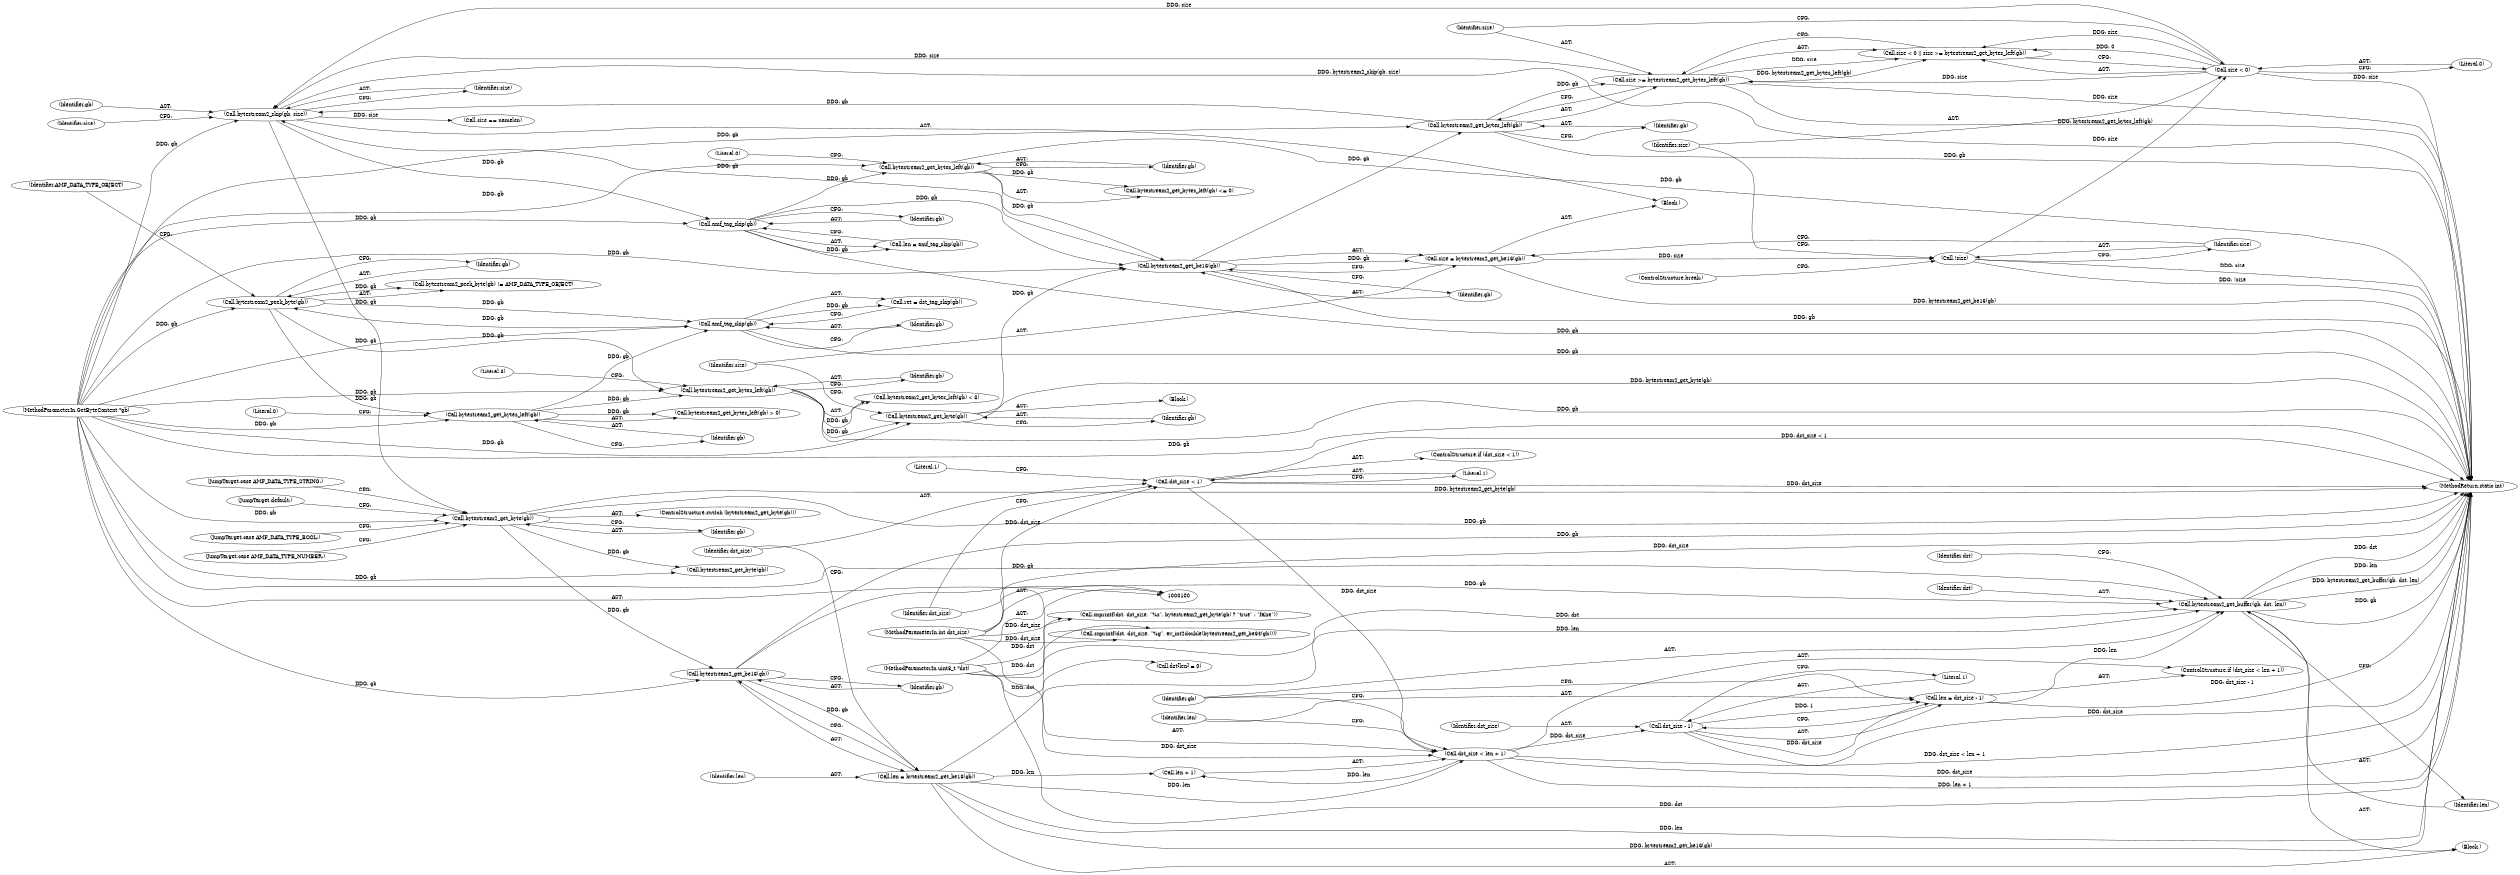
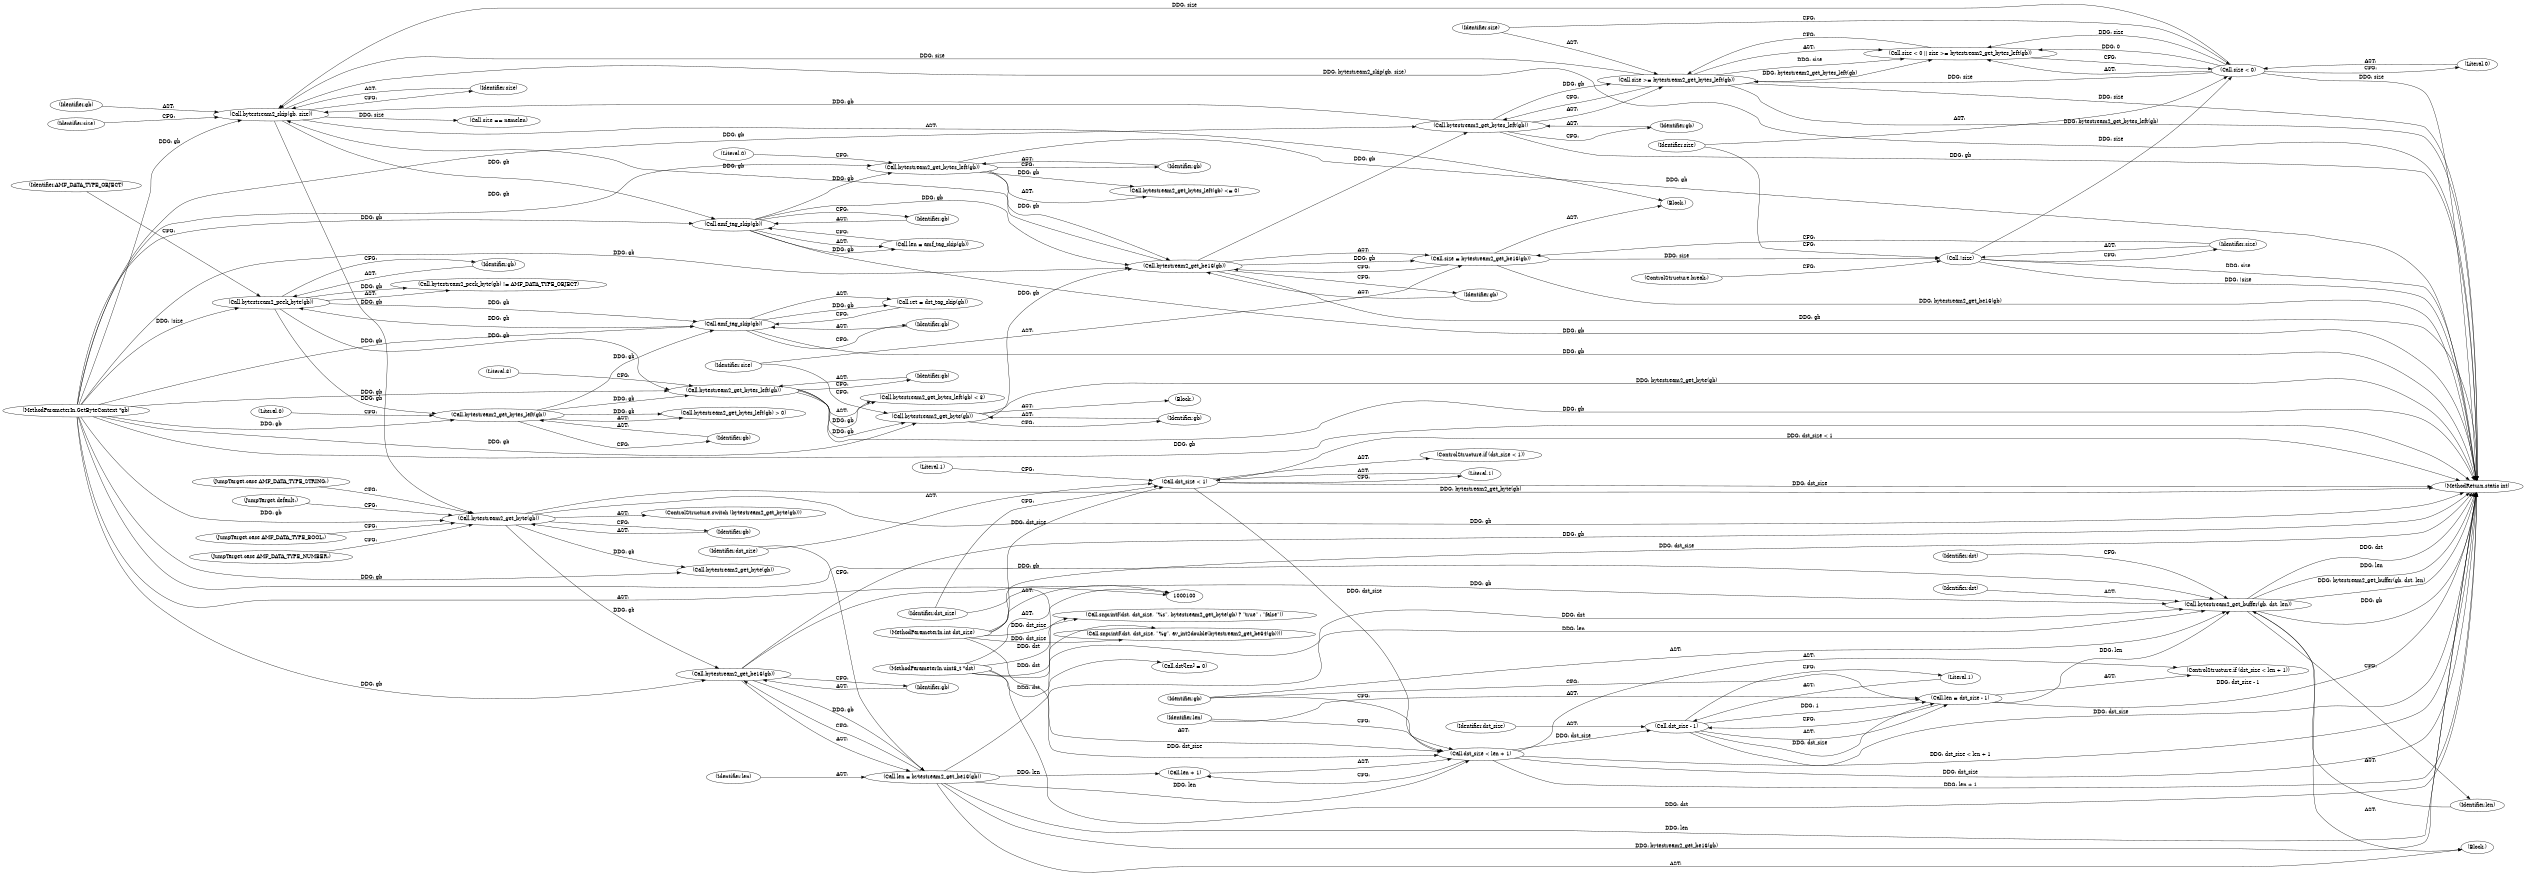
  digraph {
    rankdir=LR
    n1 [label="(Call,bytestream2_get_buffer(gb, dst, len))"]
    n2 [label="(MethodReturn,static int)"]
    n3 [label="(Block,)"]
    n4 [label="(Identifier,len)"]
    n5 [label="(Call,bytestream2_get_be16(gb))"]
    n6 [label="(Call,len = bytestream2_get_be16(gb))"]
    n7 [label="(Identifier,gb)"]
    n8 [label="(Call,dst_size < len + 1)"]
    n9 [label="(Call,len + 1)"]
    n10 [label="(Call,bytestream2_get_byte(gb))"]
    n11 [label="(Identifier,gb)"]
    n12 [label="(ControlStructure,switch (bytestream2_get_byte(gb)))"]
    n13 [label="(Call,bytestream2_get_byte(gb))"]
    n14 [label="(Call,bytestream2_skip(gb, size))"]
    n15 [label="(Call,amf_tag_skip(gb))"]
    n16 [label="(Call,size == namelen)"]
    n17 [label="(Identifier,size)"]
    n18 [label="(Block,)"]
    n19 [label="(Call,bytestream2_get_be16(gb))"]
    n20 [label="(Call,bytestream2_get_bytes_left(gb))"]
    n21 [label="(Identifier,gb)"]
    n22 [label="(Call,len = amf_tag_skip(gb))"]
    n23 [label="(Call,bytestream2_get_bytes_left(gb))"]
    n24 [label="(Call,size >= bytestream2_get_bytes_left(gb))"]
    n25 [label="(Identifier,gb)"]
    n26 [label="(Call,size < 0 || size >= bytestream2_get_bytes_left(gb))"]
    n27 [label="(Call,size = bytestream2_get_be16(gb))"]
    n28 [label="(Identifier,gb)"]
    n29 [label="(Call,!size)"]
    n30 [label="(Identifier,gb)"]
    n31 [label="(Call,bytestream2_get_bytes_left(gb) <= 0)"]
    n32 [label="(MethodParameterIn,GetByteContext *gb)"]
    n33 [label="(Call,bytestream2_get_byte(gb))"]
    n34 [label="(Call,bytestream2_get_bytes_left(gb))"]
    n35 [label="(Call,bytestream2_peek_byte(gb))"]
    n36 [label="(Call,amf_tag_skip(gb))"]
    n37 [label="(Call,bytestream2_get_bytes_left(gb))"]
    1000100
    n39 [label="(Block,)"]
    n40 [label="(Identifier,gb)"]
    n41 [label="(Identifier,gb)"]
    n42 [label="(Call,bytestream2_get_bytes_left(gb) < 3)"]
    n43 [label="(Identifier,gb)"]
    n44 [label="(Call,bytestream2_peek_byte(gb) != AMF_DATA_TYPE_OBJECT)"]
    n45 [label="(Call,ret = dst_tag_skip(gb))"]
    n46 [label="(Identifier,gb)"]
    n47 [label="(Call,bytestream2_get_bytes_left(gb) > 0)"]
    n48 [label="(Identifier,gb)"]
    n49 [label="(Call,size < 0)"]
    n50 [label="(Literal,0)"]
    n51 [label="(Identifier,size)"]
    n52 [label="(MethodParameterIn,uint8_t *dst)"]
    n53 [label="(Call,snprintf(dst, dst_size, \"%g\", av_int2double(bytestream2_get_be64(gb))))"]
    n54 [label="(Call,snprintf(dst, dst_size, \"%s\", bytestream2_get_byte(gb) ? \"true\" : \"false\"))"]
    n55 [label="(Call,dst[len] = 0)"]
    n56 [label="(Call,len = dst_size - 1)"]
    n57 [label="(Call,dst_size - 1)"]
    n58 [label="(ControlStructure,if (dst_size < len + 1))"]
    n59 [label="(Literal,1)"]
    n60 [label="(Call,dst_size < 1)"]
    n61 [label="(Literal,1)"]
    n62 [label="(ControlStructure,if (dst_size < 1))"]
    n63 [label="(MethodParameterIn,int dst_size)"]
    n64 [label="(Identifier,dst_size)"]
    n65 [label="(Literal,3)"]
    n66 [label="(JumpTarget,case AMF_DATA_TYPE_BOOL:)"]
    n67 [label="(Identifier,len)"]
    n68 [label="(Identifier,size)"]
    n69 [label="(Literal,0)"]
    n70 [label="(Identifier,size)"]
    n71 [label="(Identifier,dst_size)"]
    n72 [label="(Identifier,len)"]
    n73 [label="(Identifier,AMF_DATA_TYPE_OBJECT)"]
    n74 [label="(Identifier,dst)"]
    n75 [label="(Identifier,gb)"]
    n76 [label="(JumpTarget,case AMF_DATA_TYPE_NUMBER:)"]
    n77 [label="(ControlStructure,break;)"]
    n78 [label="(Identifier,gb)"]
    n79 [label="(Literal,0)"]
    n80 [label="(Identifier,size)"]
    n81 [label="(Identifier,dst)"]
    n82 [label="(JumpTarget,case AMF_DATA_TYPE_STRING:)"]
    n83 [label="(Identifier,size)"]
    n84 [label="(Identifier,dst_size)"]
    n85 [label="(Literal,1)"]
    n86 [label="(JumpTarget,default:)"]
    n1 -> n2 [label="DDG: dst"]
    n1 -> n2 [label="DDG: len"]
    n1 -> n2 [label="DDG: bytestream2_get_buffer(gb, dst, len)"]
    n1 -> n2 [label="DDG: gb"]
    n1 -> n3 [label="AST: "]
    n1 -> n4 [label="CFG: "]
    n4 -> n1 [label="AST: "]
    n5 -> n1 [label="DDG: gb"]
    n5 -> n2 [label="DDG: gb"]
    n5 -> n6 [label="AST: "]
    n5 -> n6 [label="DDG: gb"]
    n5 -> n7 [label="CFG: "]
    n6 -> n1 [label="DDG: len"]
    n6 -> n2 [label="DDG: len"]
    n6 -> n2 [label="DDG: bytestream2_get_be16(gb)"]
    n6 -> n3 [label="AST: "]
    n6 -> n5 [label="CFG: "]
    n6 -> n8 [label="DDG: len"]
    n6 -> n9 [label="DDG: len"]
    n7 -> n5 [label="AST: "]
    n8 -> n2 [label="DDG: len + 1"]
    n8 -> n2 [label="DDG: dst_size < len + 1"]
    n8 -> n2 [label="DDG: dst_size"]
-   n8 -> n9 [label="DDG: len"]
+   n8 -> n9 [label="CFG: "]
    n8 -> n57 [label="DDG: dst_size"]
    n8 -> n58 [label="AST: "]
    n9 -> n8 [label="AST: "]
    n10 -> n2 [label="DDG: gb"]
    n10 -> n2 [label="DDG: bytestream2_get_byte(gb)"]
    n10 -> n5 [label="DDG: gb"]
    n10 -> n11 [label="CFG: "]
    n10 -> n12 [label="AST: "]
    n10 -> n13 [label="DDG: gb"]
    n11 -> n10 [label="AST: "]
    n14 -> n2 [label="DDG: bytestream2_skip(gb, size)"]
    n14 -> n10 [label="DDG: gb"]
    n14 -> n15 [label="DDG: gb"]
    n14 -> n16 [label="DDG: size"]
    n14 -> n17 [label="CFG: "]
    n14 -> n18 [label="AST: "]
    n15 -> n2 [label="DDG: gb"]
    n15 -> n19 [label="DDG: gb"]
    n15 -> n20 [label="DDG: gb"]
    n15 -> n21 [label="CFG: "]
    n15 -> n22 [label="AST: "]
    n15 -> n22 [label="DDG: gb"]
    n17 -> n14 [label="AST: "]
    n19 -> n2 [label="DDG: gb"]
    n19 -> n14 [label="DDG: gb"]
    n19 -> n23 [label="DDG: gb"]
    n19 -> n27 [label="AST: "]
    n19 -> n27 [label="DDG: gb"]
    n19 -> n28 [label="CFG: "]
    n20 -> n2 [label="DDG: gb"]
    n20 -> n19 [label="DDG: gb"]
    n20 -> n30 [label="CFG: "]
    n20 -> n31 [label="AST: "]
    n20 -> n31 [label="DDG: gb"]
    n21 -> n15 [label="AST: "]
    n22 -> n15 [label="CFG: "]
    n23 -> n2 [label="DDG: gb"]
    n23 -> n14 [label="DDG: gb"]
    n23 -> n24 [label="AST: "]
    n23 -> n24 [label="DDG: gb"]
    n23 -> n25 [label="CFG: "]
    n24 -> n2 [label="DDG: bytestream2_get_bytes_left(gb)"]
    n24 -> n2 [label="DDG: size"]
    n24 -> n14 [label="DDG: size"]
    n24 -> n23 [label="CFG: "]
    n24 -> n26 [label="AST: "]
    n24 -> n26 [label="DDG: size"]
    n24 -> n26 [label="DDG: bytestream2_get_bytes_left(gb)"]
    n25 -> n23 [label="AST: "]
    n26 -> n24 [label="CFG: "]
    n26 -> n49 [label="CFG: "]
    n27 -> n2 [label="DDG: bytestream2_get_be16(gb)"]
    n27 -> n18 [label="AST: "]
    n27 -> n19 [label="CFG: "]
    n27 -> n29 [label="DDG: size"]
    n28 -> n19 [label="AST: "]
    n29 -> n2 [label="DDG: !size"]
    n29 -> n2 [label="DDG: size"]
    n29 -> n49 [label="DDG: size"]
    n29 -> n51 [label="CFG: "]
    n30 -> n20 [label="AST: "]
    n32 -> n1 [label="DDG: gb"]
    n32 -> n2 [label="DDG: gb"]
    n32 -> n5 [label="DDG: gb"]
    n32 -> n10 [label="DDG: gb"]
    n32 -> n13 [label="DDG: gb"]
    n32 -> n14 [label="DDG: gb"]
    n32 -> n15 [label="DDG: gb"]
    n32 -> n19 [label="DDG: gb"]
    n32 -> n20 [label="DDG: gb"]
    n32 -> n23 [label="DDG: gb"]
    n32 -> n33 [label="DDG: gb"]
    n32 -> n34 [label="DDG: gb"]
-   n32 -> n35 [label="DDG: gb"]
+   n32 -> n35 [label="DDG: !size"]
    n32 -> n36 [label="DDG: gb"]
    n32 -> n37 [label="DDG: gb"]
    n32 -> 1000100 [label="AST: "]
    n33 -> n2 [label="DDG: bytestream2_get_byte(gb)"]
    n33 -> n19 [label="DDG: gb"]
    n33 -> n39 [label="AST: "]
    n33 -> n40 [label="CFG: "]
    n34 -> n2 [label="DDG: gb"]
    n34 -> n33 [label="DDG: gb"]
    n34 -> n41 [label="CFG: "]
    n34 -> n42 [label="AST: "]
    n34 -> n42 [label="DDG: gb"]
    n35 -> n34 [label="DDG: gb"]
    n35 -> n36 [label="DDG: gb"]
    n35 -> n37 [label="DDG: gb"]
    n35 -> n43 [label="CFG: "]
    n35 -> n44 [label="AST: "]
    n35 -> n44 [label="DDG: gb"]
    n36 -> n2 [label="DDG: gb"]
    n36 -> n35 [label="DDG: gb"]
    n36 -> n45 [label="AST: "]
    n36 -> n45 [label="DDG: gb"]
    n36 -> n46 [label="CFG: "]
    n37 -> n34 [label="DDG: gb"]
    n37 -> n36 [label="DDG: gb"]
    n37 -> n47 [label="AST: "]
    n37 -> n47 [label="DDG: gb"]
    n37 -> n48 [label="CFG: "]
    n40 -> n33 [label="AST: "]
    n41 -> n34 [label="AST: "]
    n43 -> n35 [label="AST: "]
    n45 -> n36 [label="CFG: "]
    n46 -> n36 [label="AST: "]
    n48 -> n37 [label="AST: "]
    n49 -> n2 [label="DDG: size"]
    n49 -> n14 [label="DDG: size"]
    n49 -> n24 [label="DDG: size"]
    n49 -> n26 [label="AST: "]
    n49 -> n26 [label="DDG: size"]
    n49 -> n26 [label="DDG: 0"]
    n49 -> n50 [label="CFG: "]
    n50 -> n49 [label="AST: "]
    n51 -> n27 [label="CFG: "]
    n51 -> n29 [label="AST: "]
    n52 -> n1 [label="DDG: dst"]
    n52 -> n2 [label="DDG: dst"]
    n52 -> 1000100 [label="AST: "]
    n52 -> n53 [label="DDG: dst"]
    n52 -> n54 [label="DDG: dst"]
    n52 -> n55 [label="DDG: dst"]
    n56 -> n1 [label="DDG: len"]
    n56 -> n2 [label="DDG: dst_size - 1"]
    n56 -> n57 [label="CFG: "]
    n56 -> n58 [label="AST: "]
    n57 -> n2 [label="DDG: dst_size"]
    n57 -> n56 [label="AST: "]
    n57 -> n56 [label="DDG: dst_size"]
    n57 -> n56 [label="DDG: 1"]
    n57 -> n59 [label="CFG: "]
    n59 -> n57 [label="AST: "]
    n60 -> n2 [label="DDG: dst_size < 1"]
    n60 -> n2 [label="DDG: dst_size"]
    n60 -> n8 [label="DDG: dst_size"]
    n60 -> n61 [label="CFG: "]
    n60 -> n62 [label="AST: "]
    n61 -> n60 [label="AST: "]
    n63 -> n2 [label="DDG: dst_size"]
    n63 -> n8 [label="DDG: dst_size"]
    n63 -> 1000100 [label="AST: "]
    n63 -> n53 [label="DDG: dst_size"]
    n63 -> n54 [label="DDG: dst_size"]
    n63 -> n60 [label="DDG: dst_size"]
    n64 -> n8 [label="AST: "]
    n64 -> n60 [label="CFG: "]
    n65 -> n34 [label="CFG: "]
    n66 -> n10 [label="CFG: "]
    n67 -> n6 [label="AST: "]
    n68 -> n29 [label="CFG: "]
    n68 -> n49 [label="AST: "]
    n69 -> n20 [label="CFG: "]
    n70 -> n24 [label="AST: "]
    n70 -> n49 [label="CFG: "]
    n71 -> n6 [label="CFG: "]
    n71 -> n60 [label="AST: "]
    n72 -> n8 [label="CFG: "]
    n72 -> n56 [label="AST: "]
    n73 -> n35 [label="CFG: "]
    n74 -> n1 [label="AST: "]
    n75 -> n14 [label="AST: "]
    n76 -> n10 [label="CFG: "]
    n77 -> n29 [label="CFG: "]
    n78 -> n1 [label="AST: "]
    n78 -> n8 [label="CFG: "]
    n78 -> n56 [label="CFG: "]
    n79 -> n37 [label="CFG: "]
    n80 -> n27 [label="AST: "]
    n80 -> n33 [label="CFG: "]
    n81 -> n1 [label="CFG: "]
    n82 -> n10 [label="CFG: "]
    n83 -> n14 [label="CFG: "]
    n84 -> n57 [label="AST: "]
    n85 -> n60 [label="CFG: "]
    n86 -> n10 [label="CFG: "]
  }
